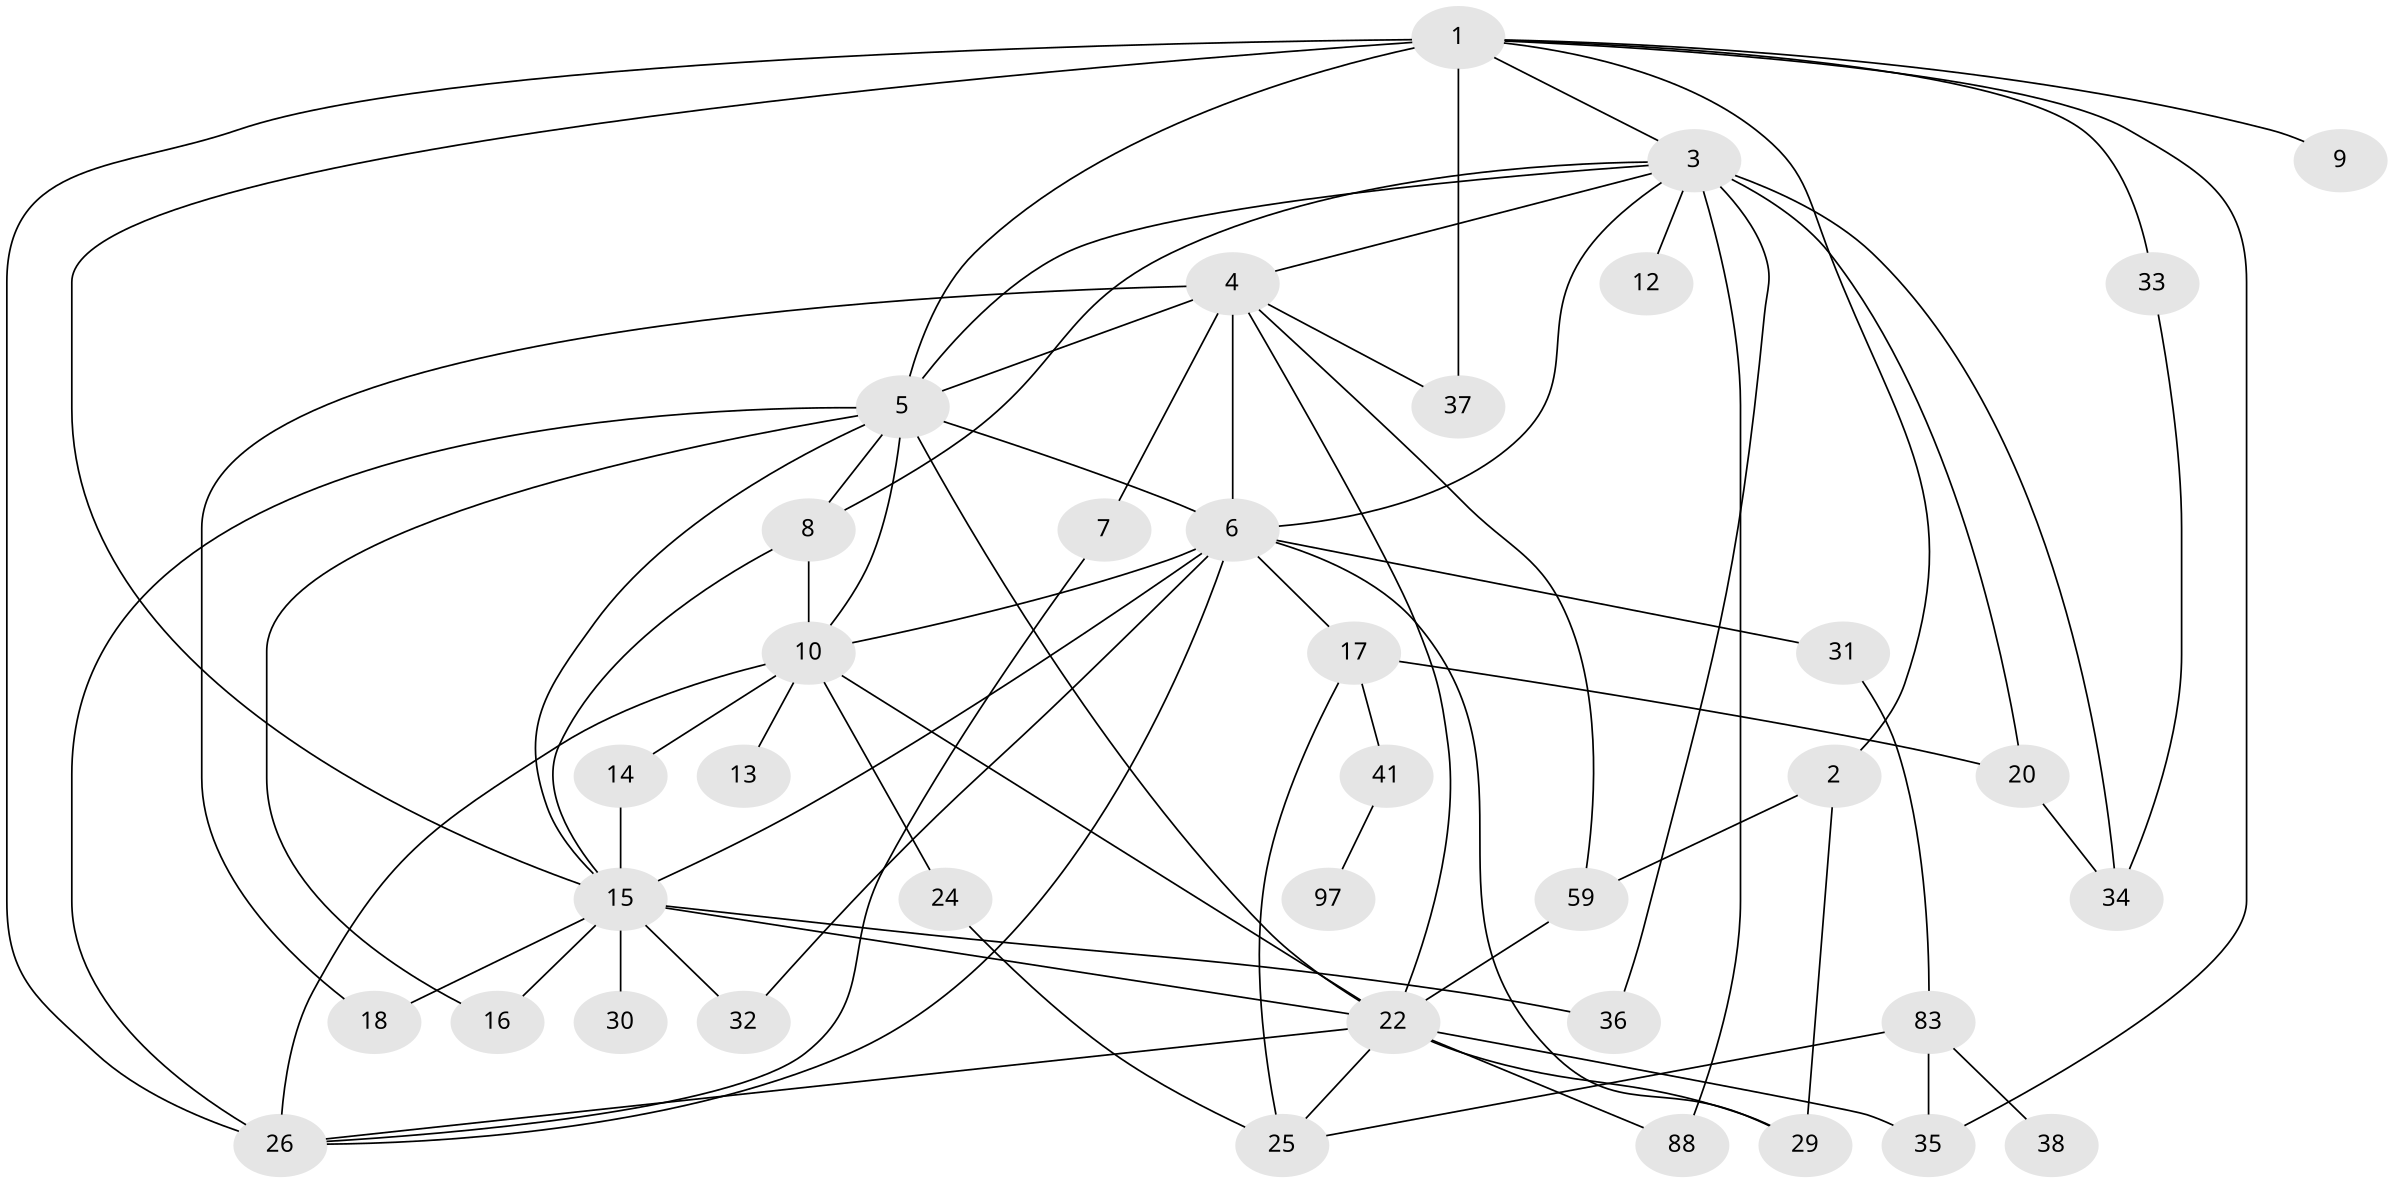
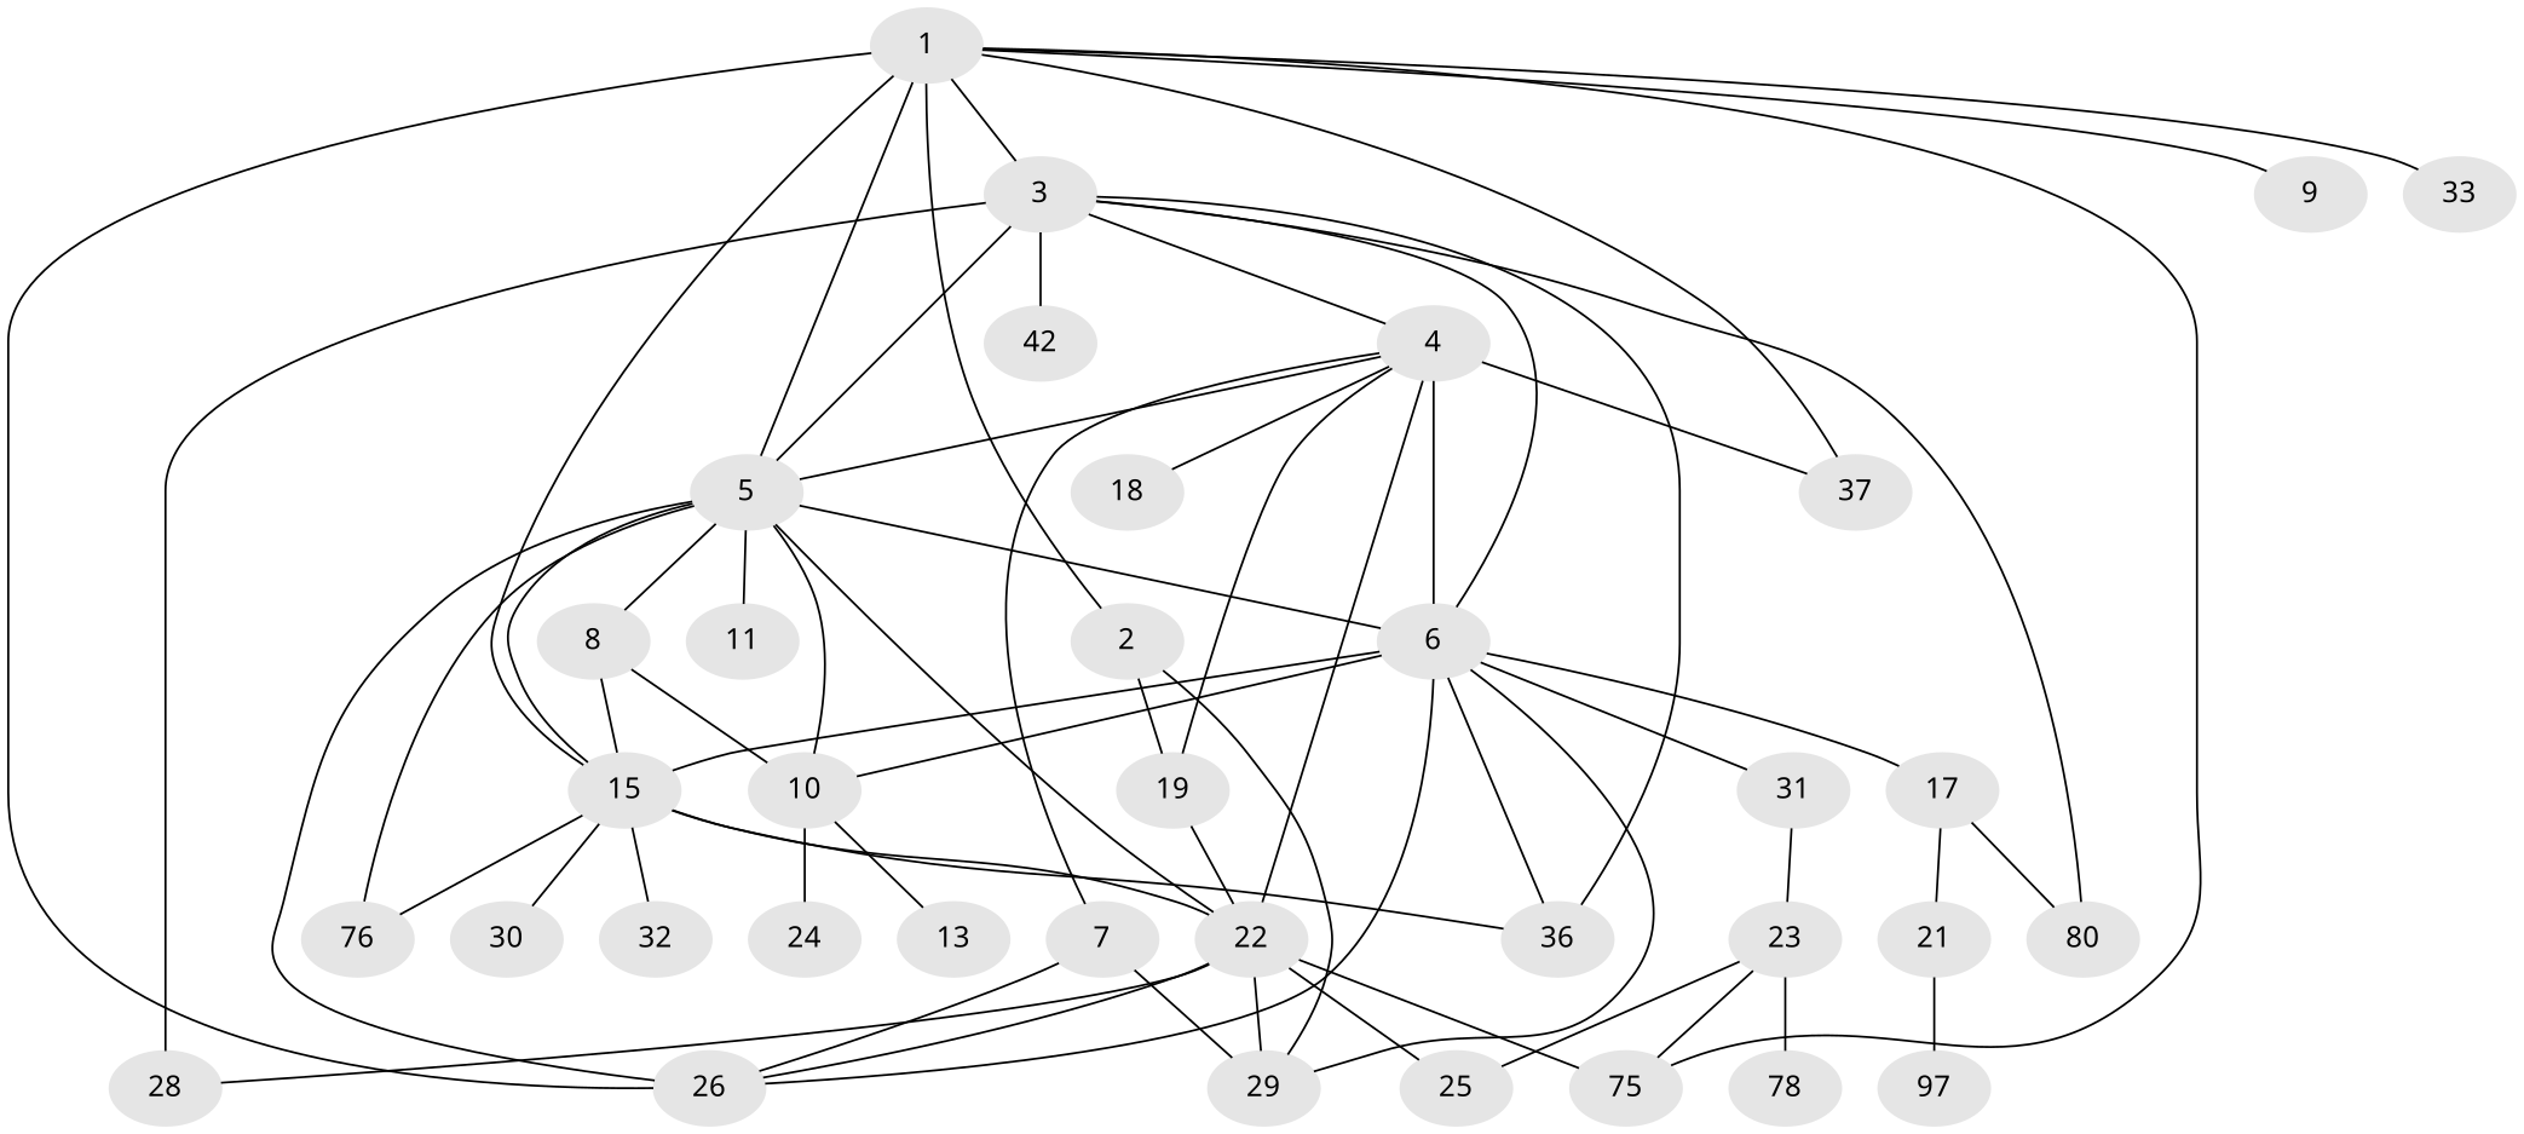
  graph {
    fontname="Noto Sans"
    node [color=gray90 fontname="Noto Sans" style=filled]
    edge [fontname="Noto Sans" weight=1.0]
    1
    2
    3
    5
    9
    15
    26
    33
-   35
+   35 [label=75]
    37
-   19 [label=59]
+   19
    29
    4
    6
    8
-   12
-   20
-   28 [label=88]
-   34
+   12 [label=42]
+   20 [label=80]
+   28
    36
    7
    18
    22
    10
-   16
+   11
+   16 [label=76]
    32
    30
    17
    31
    25
-   23 [label=83]
-   38
+   23
+   38 [label=78]
    13
-   14
    24
-   21 [label=41]
+   21
    n38 [label=97]
    1 -- 2
    1 -- 3
    1 -- 5 [weight=2.0]
    1 -- 9
    1 -- 15
    1 -- 26 [weight=2.0]
    1 -- 33
    1 -- 35
    1 -- 37
    2 -- 19
    2 -- 29
    3 -- 5
    3 -- 4
    3 -- 6 [weight=2.0]
-   3 -- 8
    3 -- 12
    3 -- 20
    3 -- 28 [weight=4.0]
-   3 -- 34
    3 -- 36
    5 -- 15
    5 -- 26
    5 -- 6 [weight=2.0]
    5 -- 8
    5 -- 22
    5 -- 10
+   5 -- 11
    5 -- 16 [weight=4.0]
    15 -- 36
-   15 -- 18
    15 -- 22
    15 -- 16
    15 -- 32 [weight=2.0]
    15 -- 30
-   33 -- 34
    19 -- 22 [weight=2.0]
    4 -- 5
    4 -- 37
    4 -- 19
    4 -- 6 [weight=12.0]
    4 -- 7
    4 -- 18
    4 -- 22
    6 -- 15
    6 -- 26
    6 -- 29
    6 -- 10
-   6 -- 32
+   6 -- 36
    6 -- 17
    6 -- 31
    8 -- 15
    8 -- 10 [weight=3.0]
-   20 -- 34
    7 -- 26
+   7 -- 29
    22 -- 26
    22 -- 35 [weight=2.0]
    22 -- 29
    22 -- 28
    22 -- 25
-   10 -- 26
-   10 -- 22
    10 -- 13
-   10 -- 14
    10 -- 24
    17 -- 20
-   17 -- 25
    17 -- 21
    31 -- 23
    23 -- 35
    23 -- 25
    23 -- 38
-   14 -- 15
-   24 -- 25
    21 -- n38
  }
